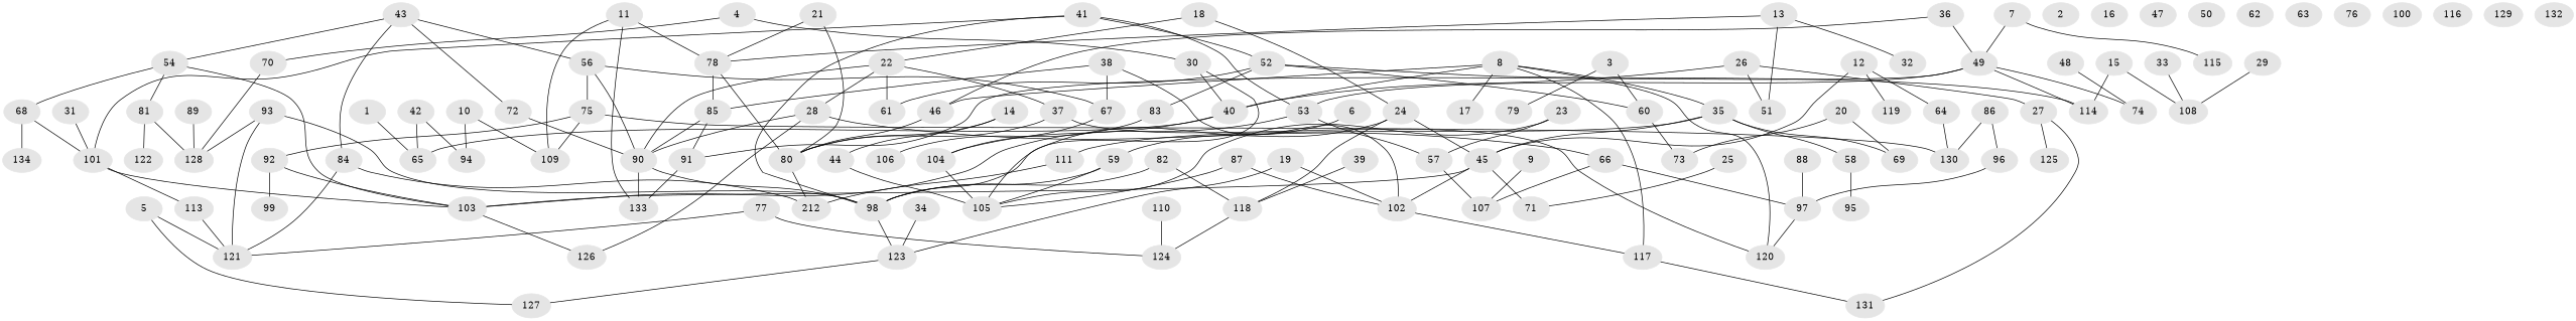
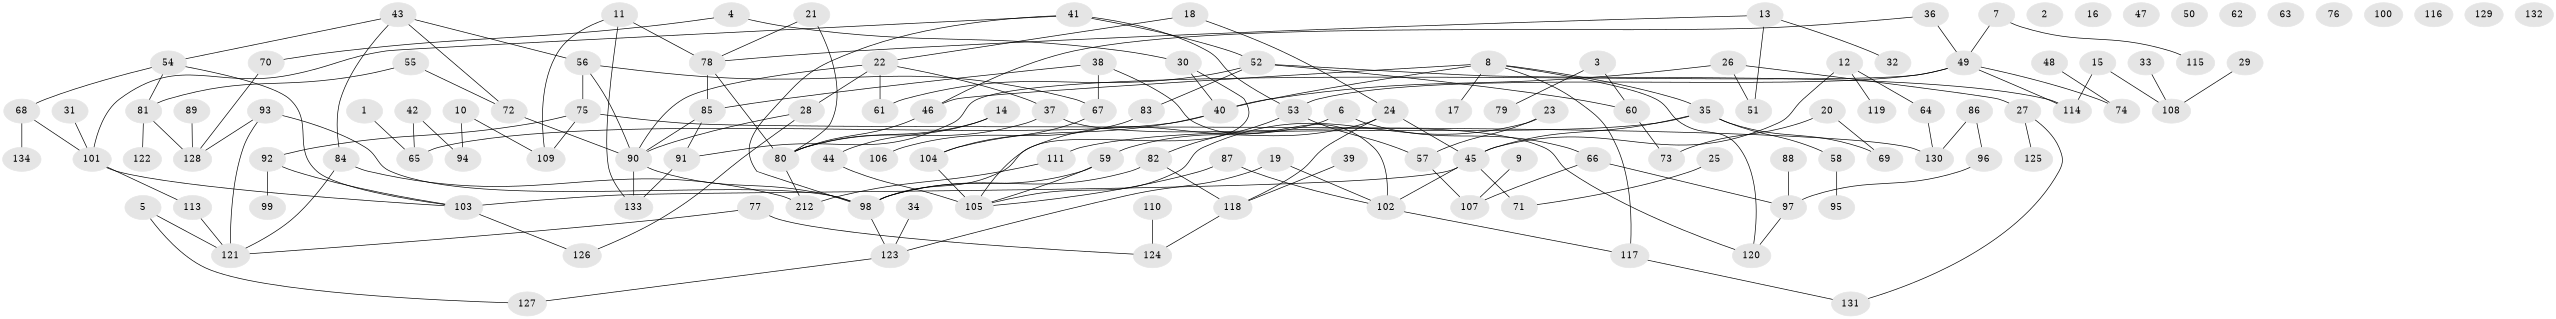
  graph {
    node [color=gray90 style=filled]
    1
    65
    2
    3
    60
    79
    73
    4
    30
    70
    40
    105
    128
    5
    121
    127
    6
    98
    123
    7
    49
    115
    114
    53
    74
    91
    8
    17
    35
    46
    117
    120
    45
    69
    58
    111
    104
    80
    131
    9
    107
    10
    94
    109
    11
    78
    133
    85
    12
    64
    119
    102
    71
    103
    130
    13
    32
    51
    14
    44
    n61 [label=212]
    15
    108
    16
    18
    22
    24
    28
    37
    61
    90
    59
    118
    19
    20
    21
    66
    126
    23
    57
    124
    25
    26
    27
    125
    97
    29
    31
    101
    113
    33
    34
    95
    36
    38
    67
    39
    41
    52
    83
    82
    42
    43
    54
    56
    72
    84
    68
    81
    75
    47
    48
    50
    106
    134
    122
+   55
    92
    62
    63
    99
    76
    77
    86
    96
    87
    88
    89
    93
    100
    110
    116
    129
    132
    1 -- 65
    3 -- 60
    3 -- 79
    60 -- 73
    4 -- 30
    4 -- 70
    30 -- 40
    30 -- 105
    70 -- 128
    40 -- 65
    40 -- 104
    5 -- 121
    5 -- 127
    6 -- 98
    98 -- 123
    123 -- 127
    7 -- 49
    7 -- 115
    49 -- 114
    49 -- 53
    49 -- 74
    49 -- 91
    53 -- 57
-   53 -- 103
+   53 -- 82
    91 -- 133
    8 -- 40
    8 -- 17
    8 -- 35
    8 -- 46
    8 -- 117
    8 -- 120
    35 -- 45
    35 -- 69
    35 -- 58
    35 -- 111
    46 -- 80
    117 -- 131
    45 -- 102
    45 -- 71
    45 -- 103
    58 -- 95
    111 -- n61
    104 -- 105
    80 -- n61
    9 -- 107
    10 -- 94
    10 -- 109
    11 -- 109
    11 -- 78
    11 -- 133
    78 -- 80
    78 -- 85
    85 -- 91
    85 -- 90
    12 -- 45
    12 -- 64
    12 -- 119
    64 -- 130
    102 -- 117
    103 -- 126
    13 -- 78
    13 -- 32
    13 -- 51
    14 -- 80
    14 -- 44
    44 -- 105
    15 -- 114
    15 -- 108
    18 -- 22
    18 -- 24
    22 -- 28
    22 -- 37
    22 -- 61
    22 -- 90
    24 -- 45
    24 -- 59
    24 -- 118
    28 -- 90
-   28 -- 66
+   6 -- 66
    28 -- 126
    37 -- 120
    37 -- 80
    90 -- 98
    90 -- 133
    59 -- 105
    59 -- 98
    118 -- 124
    19 -- 123
    19 -- 102
    20 -- 73
    20 -- 69
    21 -- 80
    21 -- 78
    66 -- 107
    66 -- 97
    23 -- 105
    23 -- 57
    57 -- 107
    25 -- 71
    26 -- 40
    26 -- 51
    26 -- 27
    27 -- 131
    27 -- 125
    97 -- 120
    29 -- 108
    31 -- 101
    101 -- 103
    101 -- 113
    113 -- 121
    33 -- 108
    34 -- 123
    36 -- 49
    36 -- 46
    38 -- 85
    38 -- 102
    38 -- 67
    67 -- 104
    39 -- 118
    41 -- 98
    41 -- 53
    41 -- 101
    41 -- 52
    52 -- 60
    52 -- 114
    52 -- 61
    52 -- 83
    83 -- 106
    82 -- 98
    82 -- 118
    42 -- 65
    42 -- 94
    43 -- 54
    43 -- 56
    43 -- 72
    43 -- 84
    54 -- 103
    54 -- 68
    54 -- 81
    56 -- 90
    56 -- 67
    56 -- 75
    72 -- 90
    84 -- 121
    84 -- n61
    68 -- 101
    68 -- 134
    81 -- 128
    81 -- 122
    75 -- 109
    75 -- 130
    75 -- 92
    48 -- 74
+   55 -- 72
+   55 -- 81
    92 -- 103
    92 -- 99
    77 -- 121
    77 -- 124
    86 -- 130
    86 -- 96
    96 -- 97
    87 -- 105
    87 -- 102
    88 -- 97
    89 -- 128
    93 -- 128
    93 -- 121
    93 -- 98
    110 -- 124
  }
